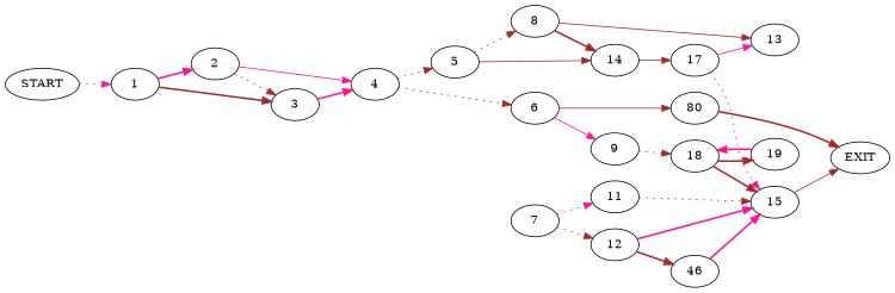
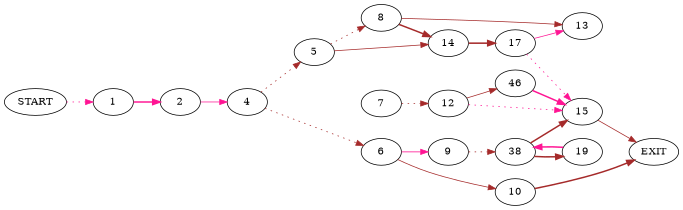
  digraph {
    rankdir=LR
    edge [color=brown style=bold]
    n1 [label=START]
    1
    2
-   3
    n5 [label=EXIT]
    4
    5
    6
    8
    14
    9
-   10 [label=80]
+   10
    7
-   11
    12
    13
-   18
+   18 [label=38]
    15
    n19 [label=46]
    17
    19
    n1 -> 1 [color=deeppink style=dotted]
    1 -> 2 [color=deeppink]
-   1 -> 3
-   2 -> 3 [style=dotted]
    2 -> 4 [color=deeppink style=solid]
-   3 -> 4 [color=deeppink]
    4 -> 5 [style=dotted]
    4 -> 6 [style=dotted]
    5 -> 8 [style=dotted]
    5 -> 14 [style=solid]
    6 -> 9 [color=deeppink style=solid]
    6 -> 10 [style=solid]
    8 -> 14
    8 -> 13 [style=solid]
-   14 -> 17 [style=solid]
+   14 -> 17
    9 -> 18 [style=dotted]
    10 -> n5
-   7 -> 11 [color=deeppink style=dotted]
    7 -> 12 [style=dotted]
-   11 -> 15 [style=dotted]
-   12 -> 15 [color=deeppink]
-   12 -> n19
+   12 -> 15 [color=deeppink style=dotted]
+   12 -> n19 [style=solid]
    18 -> 15
    18 -> 19
    15 -> n5 [style=solid]
    n19 -> 15 [color=deeppink]
    17 -> 13 [color=deeppink style=solid]
    17 -> 15 [color=deeppink style=dotted]
    19 -> 18 [color=deeppink]
  }
